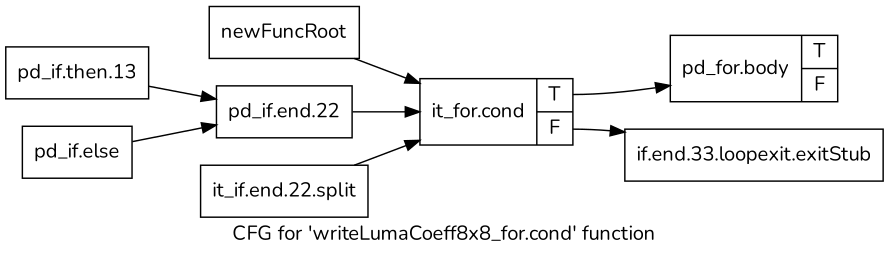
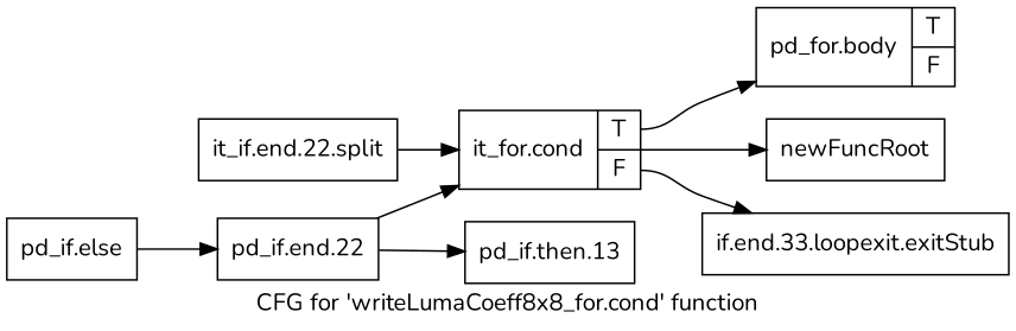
  digraph {
    fontname=Nunito
    label="CFG for 'writeLumaCoeff8x8_for.cond' function"
    rankdir=LR
    node [fontname=Nunito shape=record]
    edge [fontname=Nunito]
    n1 [label="{newFuncRoot}"]
    n2 [label="{it_for.cond|{<s0>T|<s1>F}}"]
    n3 [label="{if.end.33.loopexit.exitStub}"]
    n4 [label="{pd_for.body|{<s0>T|<s1>F}}"]
    n5 [label="{pd_if.then.13}"]
    n6 [label="{pd_if.end.22}"]
    n7 [label="{pd_if.else}"]
    n8 [label="{it_if.end.22.split}"]
-   n1 -> n2
+   n2 -> n1
    n2 -> n3 [tailport=s1]
    n2 -> n4 [tailport=s0]
-   n5 -> n6
+   n6 -> n5
    n6 -> n2
    n7 -> n6
    n8 -> n2
  }
